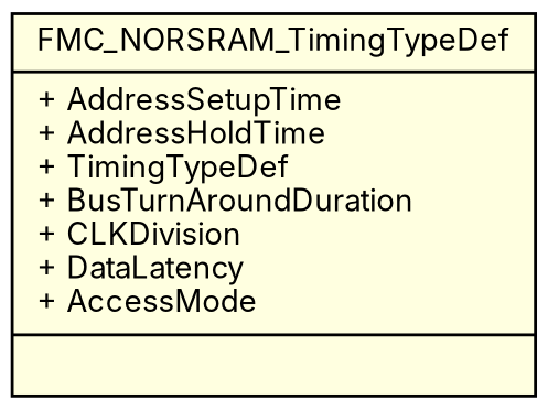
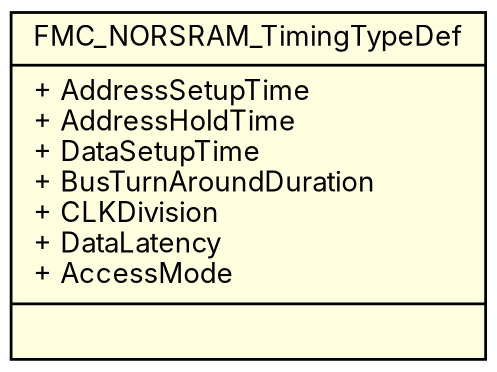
  digraph {
    fontname=Inter
-   n1 [color=black fillcolor=lightyellow fontcolor=black fontname=Inter fontsize=10 height=0.2 label="{FMC_NORSRAM_TimingTypeDef\n|+ AddressSetupTime\l+ AddressHoldTime\l+ TimingTypeDef\l+ BusTurnAroundDuration\l+ CLKDivision\l+ DataLatency\l+ AccessMode\l|}" shape=record style=filled width=0.4]
+   n1 [color=black fillcolor=lightyellow fontcolor=black fontname=Inter fontsize=10 height=0.2 label="{FMC_NORSRAM_TimingTypeDef\n|+ AddressSetupTime\l+ AddressHoldTime\l+ DataSetupTime\l+ BusTurnAroundDuration\l+ CLKDivision\l+ DataLatency\l+ AccessMode\l|}" shape=record style=filled width=0.4]
  }
